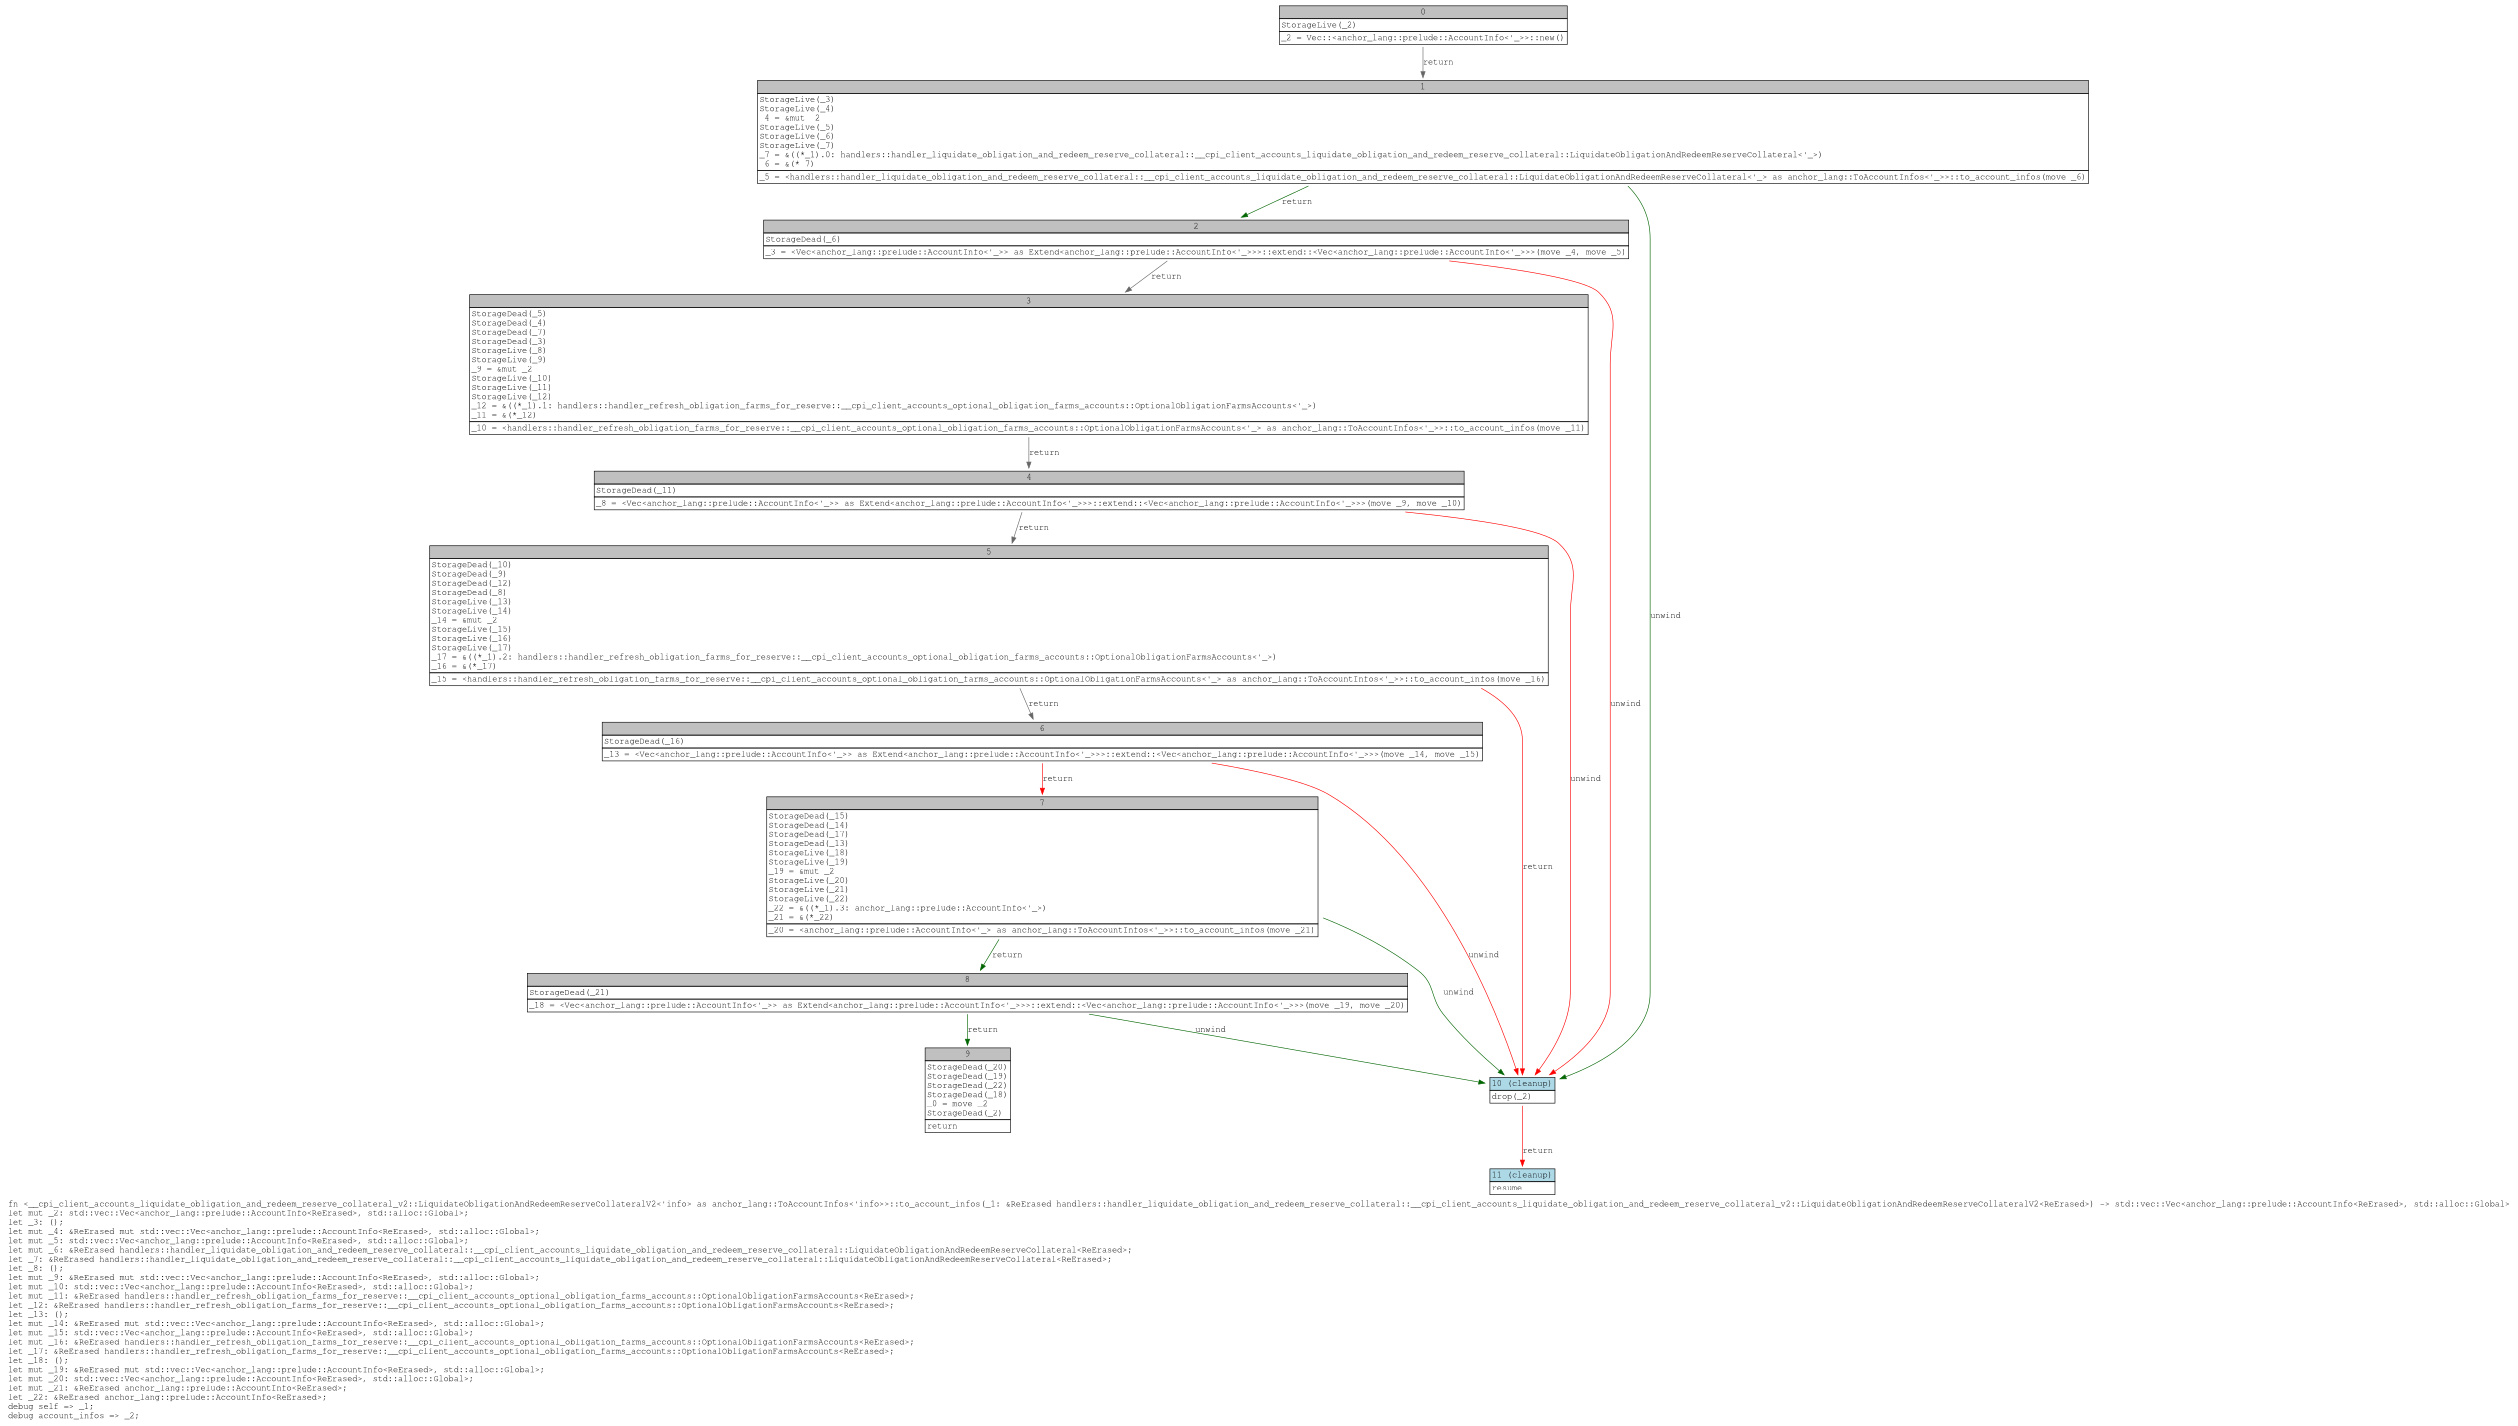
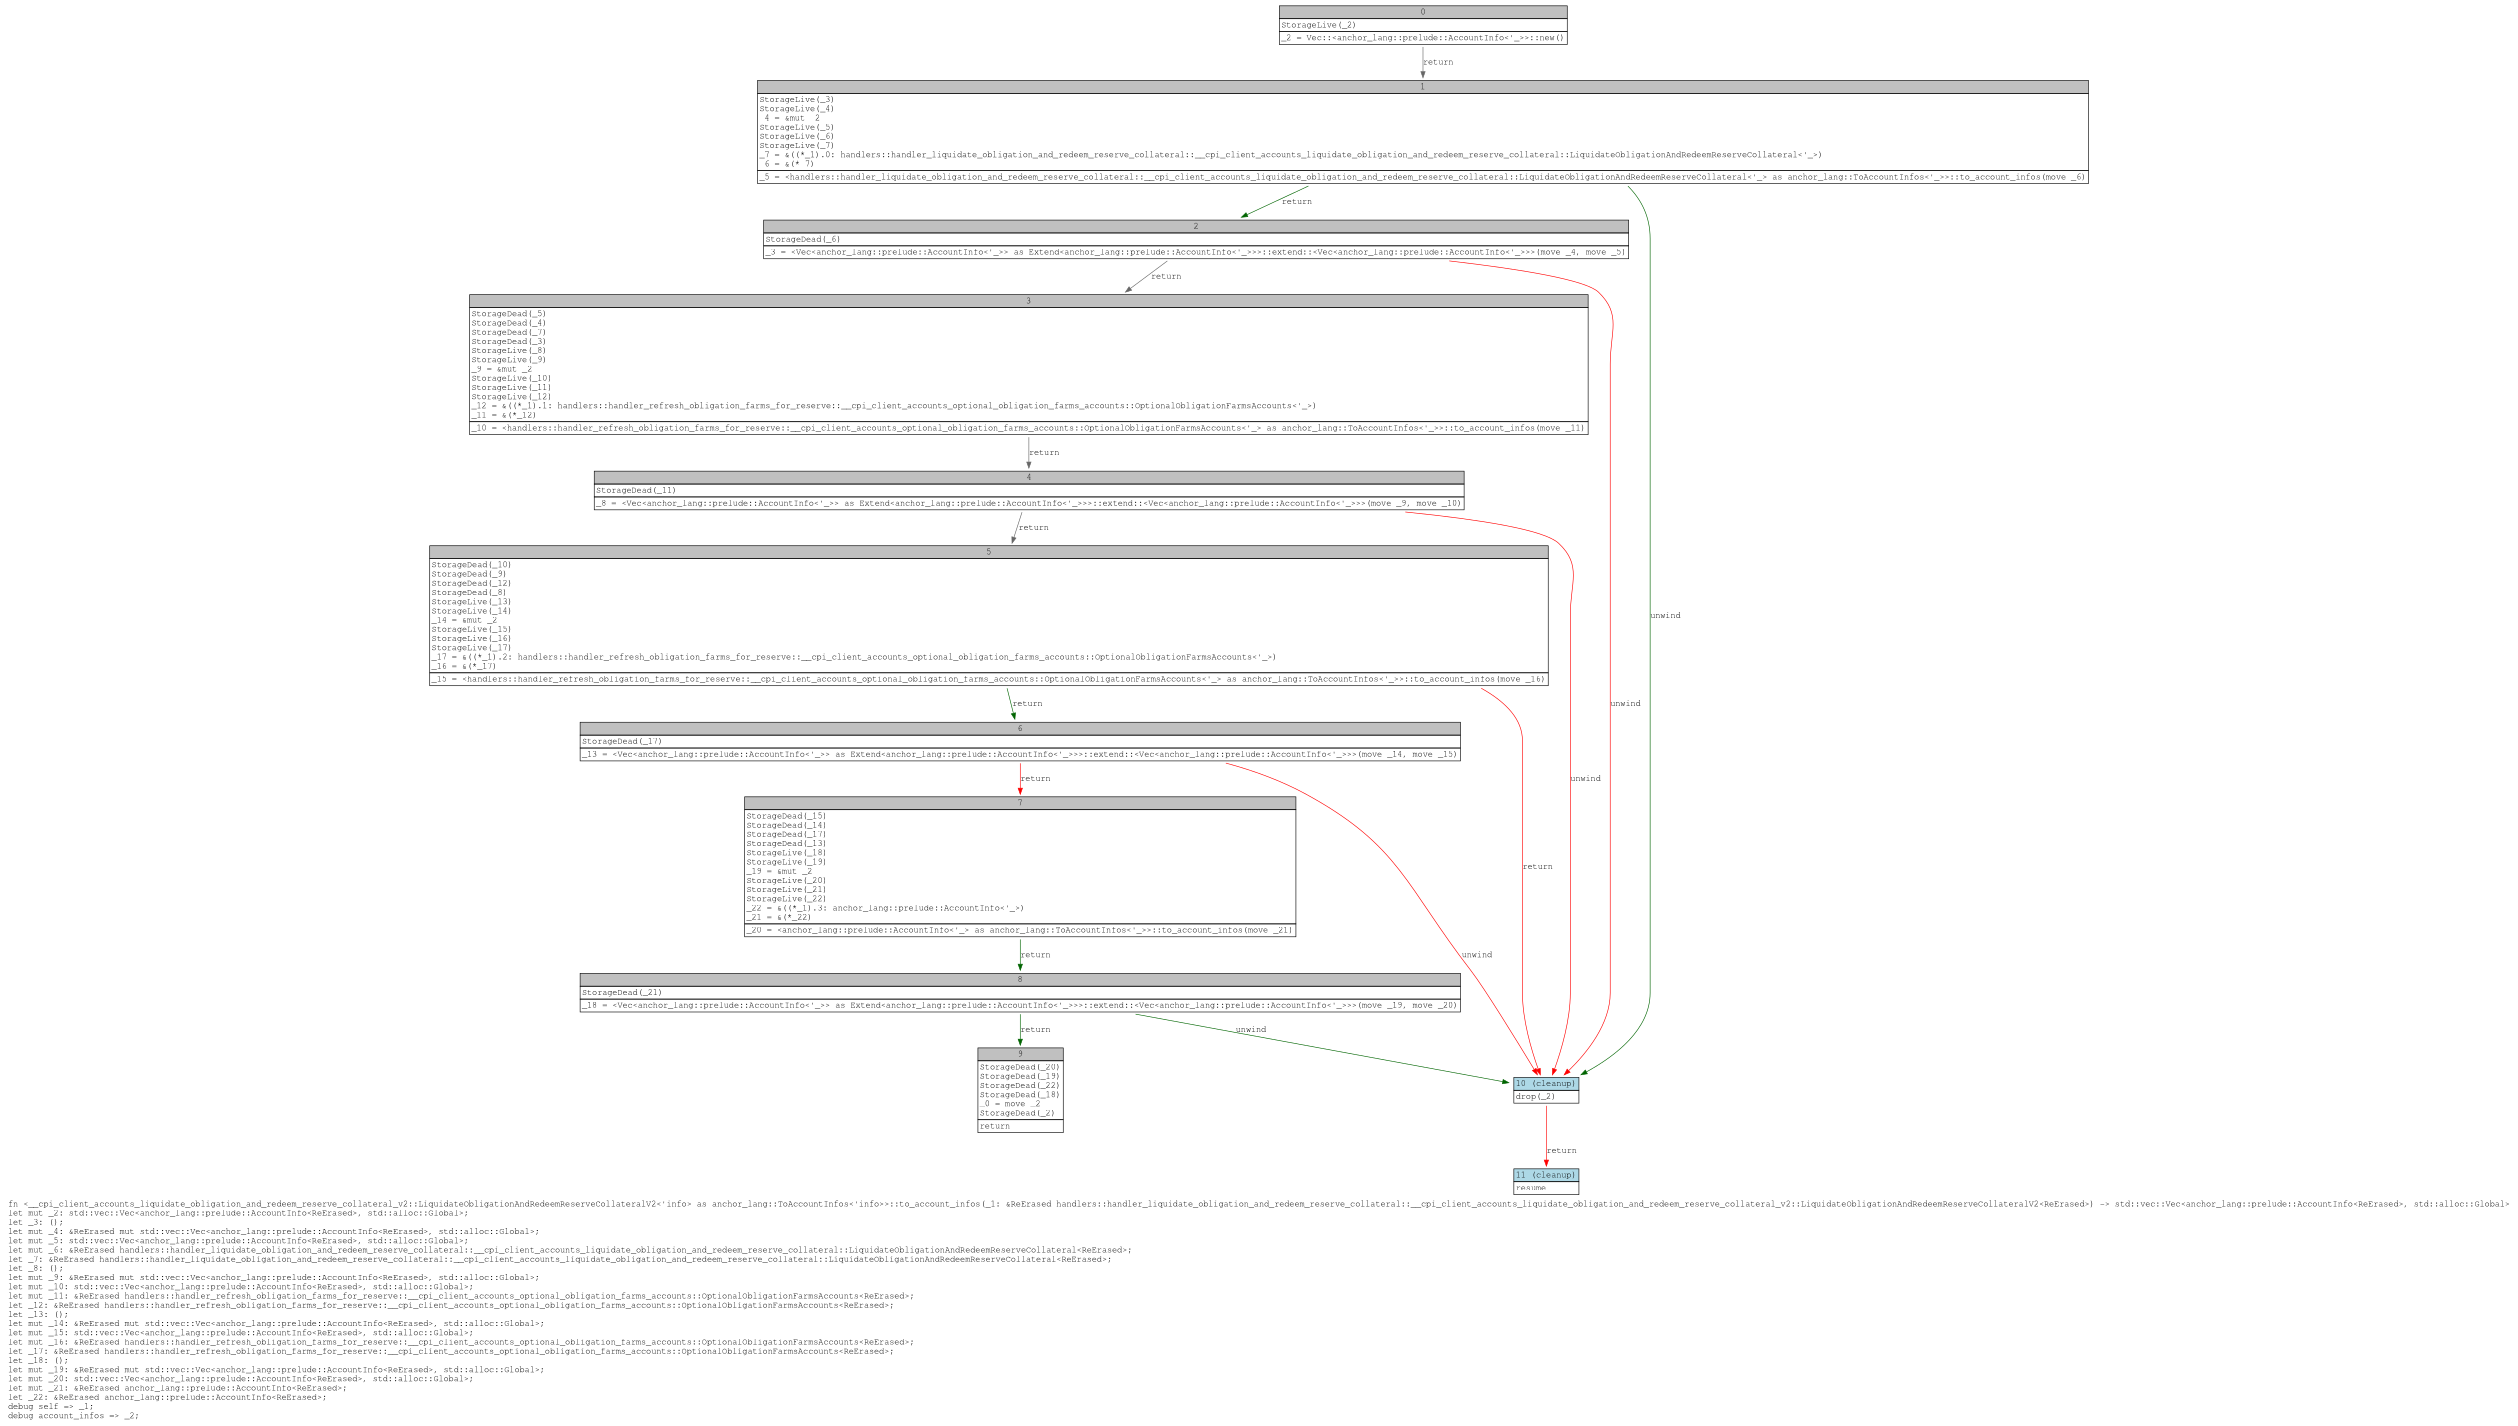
  digraph {
    fontname="Courier, monospace"
    label=<fn &lt;__cpi_client_accounts_liquidate_obligation_and_redeem_reserve_collateral_v2::LiquidateObligationAndRedeemReserveCollateralV2&lt;'info&gt; as anchor_lang::ToAccountInfos&lt;'info&gt;&gt;::to_account_infos(_1: &amp;ReErased handlers::handler_liquidate_obligation_and_redeem_reserve_collateral::__cpi_client_accounts_liquidate_obligation_and_redeem_reserve_collateral_v2::LiquidateObligationAndRedeemReserveCollateralV2&lt;ReErased&gt;) -&gt; std::vec::Vec&lt;anchor_lang::prelude::AccountInfo&lt;ReErased&gt;, std::alloc::Global&gt;<br align="left"/>let mut _2: std::vec::Vec&lt;anchor_lang::prelude::AccountInfo&lt;ReErased&gt;, std::alloc::Global&gt;;<br align="left"/>let _3: ();<br align="left"/>let mut _4: &amp;ReErased mut std::vec::Vec&lt;anchor_lang::prelude::AccountInfo&lt;ReErased&gt;, std::alloc::Global&gt;;<br align="left"/>let mut _5: std::vec::Vec&lt;anchor_lang::prelude::AccountInfo&lt;ReErased&gt;, std::alloc::Global&gt;;<br align="left"/>let mut _6: &amp;ReErased handlers::handler_liquidate_obligation_and_redeem_reserve_collateral::__cpi_client_accounts_liquidate_obligation_and_redeem_reserve_collateral::LiquidateObligationAndRedeemReserveCollateral&lt;ReErased&gt;;<br align="left"/>let _7: &amp;ReErased handlers::handler_liquidate_obligation_and_redeem_reserve_collateral::__cpi_client_accounts_liquidate_obligation_and_redeem_reserve_collateral::LiquidateObligationAndRedeemReserveCollateral&lt;ReErased&gt;;<br align="left"/>let _8: ();<br align="left"/>let mut _9: &amp;ReErased mut std::vec::Vec&lt;anchor_lang::prelude::AccountInfo&lt;ReErased&gt;, std::alloc::Global&gt;;<br align="left"/>let mut _10: std::vec::Vec&lt;anchor_lang::prelude::AccountInfo&lt;ReErased&gt;, std::alloc::Global&gt;;<br align="left"/>let mut _11: &amp;ReErased handlers::handler_refresh_obligation_farms_for_reserve::__cpi_client_accounts_optional_obligation_farms_accounts::OptionalObligationFarmsAccounts&lt;ReErased&gt;;<br align="left"/>let _12: &amp;ReErased handlers::handler_refresh_obligation_farms_for_reserve::__cpi_client_accounts_optional_obligation_farms_accounts::OptionalObligationFarmsAccounts&lt;ReErased&gt;;<br align="left"/>let _13: ();<br align="left"/>let mut _14: &amp;ReErased mut std::vec::Vec&lt;anchor_lang::prelude::AccountInfo&lt;ReErased&gt;, std::alloc::Global&gt;;<br align="left"/>let mut _15: std::vec::Vec&lt;anchor_lang::prelude::AccountInfo&lt;ReErased&gt;, std::alloc::Global&gt;;<br align="left"/>let mut _16: &amp;ReErased handlers::handler_refresh_obligation_farms_for_reserve::__cpi_client_accounts_optional_obligation_farms_accounts::OptionalObligationFarmsAccounts&lt;ReErased&gt;;<br align="left"/>let _17: &amp;ReErased handlers::handler_refresh_obligation_farms_for_reserve::__cpi_client_accounts_optional_obligation_farms_accounts::OptionalObligationFarmsAccounts&lt;ReErased&gt;;<br align="left"/>let _18: ();<br align="left"/>let mut _19: &amp;ReErased mut std::vec::Vec&lt;anchor_lang::prelude::AccountInfo&lt;ReErased&gt;, std::alloc::Global&gt;;<br align="left"/>let mut _20: std::vec::Vec&lt;anchor_lang::prelude::AccountInfo&lt;ReErased&gt;, std::alloc::Global&gt;;<br align="left"/>let mut _21: &amp;ReErased anchor_lang::prelude::AccountInfo&lt;ReErased&gt;;<br align="left"/>let _22: &amp;ReErased anchor_lang::prelude::AccountInfo&lt;ReErased&gt;;<br align="left"/>debug self =&gt; _1;<br align="left"/>debug account_infos =&gt; _2;<br align="left"/>>
    node [fontname="Courier, monospace" shape=none]
    edge [color=darkgreen fontname="Courier, monospace"]
    n1 [label=<<table border="0" cellborder="1" cellspacing="0"><tr><td bgcolor="gray" align="center" colspan="1">0</td></tr><tr><td align="left" balign="left">StorageLive(_2)<br/></td></tr><tr><td align="left">_2 = Vec::&lt;anchor_lang::prelude::AccountInfo&lt;'_&gt;&gt;::new()</td></tr></table>>]
    n2 [label=<<table border="0" cellborder="1" cellspacing="0"><tr><td bgcolor="gray" align="center" colspan="1">1</td></tr><tr><td align="left" balign="left">StorageLive(_3)<br/>StorageLive(_4)<br/>_4 = &amp;mut _2<br/>StorageLive(_5)<br/>StorageLive(_6)<br/>StorageLive(_7)<br/>_7 = &amp;((*_1).0: handlers::handler_liquidate_obligation_and_redeem_reserve_collateral::__cpi_client_accounts_liquidate_obligation_and_redeem_reserve_collateral::LiquidateObligationAndRedeemReserveCollateral&lt;'_&gt;)<br/>_6 = &amp;(*_7)<br/></td></tr><tr><td align="left">_5 = &lt;handlers::handler_liquidate_obligation_and_redeem_reserve_collateral::__cpi_client_accounts_liquidate_obligation_and_redeem_reserve_collateral::LiquidateObligationAndRedeemReserveCollateral&lt;'_&gt; as anchor_lang::ToAccountInfos&lt;'_&gt;&gt;::to_account_infos(move _6)</td></tr></table>>]
    n3 [label=<<table border="0" cellborder="1" cellspacing="0"><tr><td bgcolor="gray" align="center" colspan="1">2</td></tr><tr><td align="left" balign="left">StorageDead(_6)<br/></td></tr><tr><td align="left">_3 = &lt;Vec&lt;anchor_lang::prelude::AccountInfo&lt;'_&gt;&gt; as Extend&lt;anchor_lang::prelude::AccountInfo&lt;'_&gt;&gt;&gt;::extend::&lt;Vec&lt;anchor_lang::prelude::AccountInfo&lt;'_&gt;&gt;&gt;(move _4, move _5)</td></tr></table>>]
    n4 [label=<<table border="0" cellborder="1" cellspacing="0"><tr><td bgcolor="lightblue" align="center" colspan="1">10 (cleanup)</td></tr><tr><td align="left">drop(_2)</td></tr></table>>]
    n5 [label=<<table border="0" cellborder="1" cellspacing="0"><tr><td bgcolor="gray" align="center" colspan="1">3</td></tr><tr><td align="left" balign="left">StorageDead(_5)<br/>StorageDead(_4)<br/>StorageDead(_7)<br/>StorageDead(_3)<br/>StorageLive(_8)<br/>StorageLive(_9)<br/>_9 = &amp;mut _2<br/>StorageLive(_10)<br/>StorageLive(_11)<br/>StorageLive(_12)<br/>_12 = &amp;((*_1).1: handlers::handler_refresh_obligation_farms_for_reserve::__cpi_client_accounts_optional_obligation_farms_accounts::OptionalObligationFarmsAccounts&lt;'_&gt;)<br/>_11 = &amp;(*_12)<br/></td></tr><tr><td align="left">_10 = &lt;handlers::handler_refresh_obligation_farms_for_reserve::__cpi_client_accounts_optional_obligation_farms_accounts::OptionalObligationFarmsAccounts&lt;'_&gt; as anchor_lang::ToAccountInfos&lt;'_&gt;&gt;::to_account_infos(move _11)</td></tr></table>>]
    n6 [label=<<table border="0" cellborder="1" cellspacing="0"><tr><td bgcolor="lightblue" align="center" colspan="1">11 (cleanup)</td></tr><tr><td align="left">resume</td></tr></table>>]
    n7 [label=<<table border="0" cellborder="1" cellspacing="0"><tr><td bgcolor="gray" align="center" colspan="1">4</td></tr><tr><td align="left" balign="left">StorageDead(_11)<br/></td></tr><tr><td align="left">_8 = &lt;Vec&lt;anchor_lang::prelude::AccountInfo&lt;'_&gt;&gt; as Extend&lt;anchor_lang::prelude::AccountInfo&lt;'_&gt;&gt;&gt;::extend::&lt;Vec&lt;anchor_lang::prelude::AccountInfo&lt;'_&gt;&gt;&gt;(move _9, move _10)</td></tr></table>>]
    n8 [label=<<table border="0" cellborder="1" cellspacing="0"><tr><td bgcolor="gray" align="center" colspan="1">5</td></tr><tr><td align="left" balign="left">StorageDead(_10)<br/>StorageDead(_9)<br/>StorageDead(_12)<br/>StorageDead(_8)<br/>StorageLive(_13)<br/>StorageLive(_14)<br/>_14 = &amp;mut _2<br/>StorageLive(_15)<br/>StorageLive(_16)<br/>StorageLive(_17)<br/>_17 = &amp;((*_1).2: handlers::handler_refresh_obligation_farms_for_reserve::__cpi_client_accounts_optional_obligation_farms_accounts::OptionalObligationFarmsAccounts&lt;'_&gt;)<br/>_16 = &amp;(*_17)<br/></td></tr><tr><td align="left">_15 = &lt;handlers::handler_refresh_obligation_farms_for_reserve::__cpi_client_accounts_optional_obligation_farms_accounts::OptionalObligationFarmsAccounts&lt;'_&gt; as anchor_lang::ToAccountInfos&lt;'_&gt;&gt;::to_account_infos(move _16)</td></tr></table>>]
-   n9 [label=<<table border="0" cellborder="1" cellspacing="0"><tr><td bgcolor="gray" align="center" colspan="1">6</td></tr><tr><td align="left" balign="left">StorageDead(_16)<br/></td></tr><tr><td align="left">_13 = &lt;Vec&lt;anchor_lang::prelude::AccountInfo&lt;'_&gt;&gt; as Extend&lt;anchor_lang::prelude::AccountInfo&lt;'_&gt;&gt;&gt;::extend::&lt;Vec&lt;anchor_lang::prelude::AccountInfo&lt;'_&gt;&gt;&gt;(move _14, move _15)</td></tr></table>>]
+   n9 [label=<<table border="0" cellborder="1" cellspacing="0"><tr><td bgcolor="gray" align="center" colspan="1">6</td></tr><tr><td align="left" balign="left">StorageDead(_17)<br/></td></tr><tr><td align="left">_13 = &lt;Vec&lt;anchor_lang::prelude::AccountInfo&lt;'_&gt;&gt; as Extend&lt;anchor_lang::prelude::AccountInfo&lt;'_&gt;&gt;&gt;::extend::&lt;Vec&lt;anchor_lang::prelude::AccountInfo&lt;'_&gt;&gt;&gt;(move _14, move _15)</td></tr></table>>]
    n10 [label=<<table border="0" cellborder="1" cellspacing="0"><tr><td bgcolor="gray" align="center" colspan="1">7</td></tr><tr><td align="left" balign="left">StorageDead(_15)<br/>StorageDead(_14)<br/>StorageDead(_17)<br/>StorageDead(_13)<br/>StorageLive(_18)<br/>StorageLive(_19)<br/>_19 = &amp;mut _2<br/>StorageLive(_20)<br/>StorageLive(_21)<br/>StorageLive(_22)<br/>_22 = &amp;((*_1).3: anchor_lang::prelude::AccountInfo&lt;'_&gt;)<br/>_21 = &amp;(*_22)<br/></td></tr><tr><td align="left">_20 = &lt;anchor_lang::prelude::AccountInfo&lt;'_&gt; as anchor_lang::ToAccountInfos&lt;'_&gt;&gt;::to_account_infos(move _21)</td></tr></table>>]
    n11 [label=<<table border="0" cellborder="1" cellspacing="0"><tr><td bgcolor="gray" align="center" colspan="1">8</td></tr><tr><td align="left" balign="left">StorageDead(_21)<br/></td></tr><tr><td align="left">_18 = &lt;Vec&lt;anchor_lang::prelude::AccountInfo&lt;'_&gt;&gt; as Extend&lt;anchor_lang::prelude::AccountInfo&lt;'_&gt;&gt;&gt;::extend::&lt;Vec&lt;anchor_lang::prelude::AccountInfo&lt;'_&gt;&gt;&gt;(move _19, move _20)</td></tr></table>>]
    n12 [label=<<table border="0" cellborder="1" cellspacing="0"><tr><td bgcolor="gray" align="center" colspan="1">9</td></tr><tr><td align="left" balign="left">StorageDead(_20)<br/>StorageDead(_19)<br/>StorageDead(_22)<br/>StorageDead(_18)<br/>_0 = move _2<br/>StorageDead(_2)<br/></td></tr><tr><td align="left">return</td></tr></table>>]
    n1 -> n2 [color=gray40 label=return]
    n2 -> n3 [label=return]
    n2 -> n4 [label=unwind]
    n3 -> n4 [color=red label=unwind]
    n3 -> n5 [color=gray40 label=return]
    n4 -> n6 [color=red label=return]
    n5 -> n7 [color=gray40 label=return]
    n7 -> n4 [color=red label=unwind]
    n7 -> n8 [color=gray40 label=return]
    n8 -> n4 [color=red label=return]
-   n8 -> n9 [color=gray40 label=return]
+   n8 -> n9 [label=return]
    n9 -> n4 [color=red label=unwind]
    n9 -> n10 [color=red label=return]
-   n10 -> n4 [label=unwind]
    n10 -> n11 [label=return]
    n11 -> n4 [label=unwind]
    n11 -> n12 [label=return]
  }
